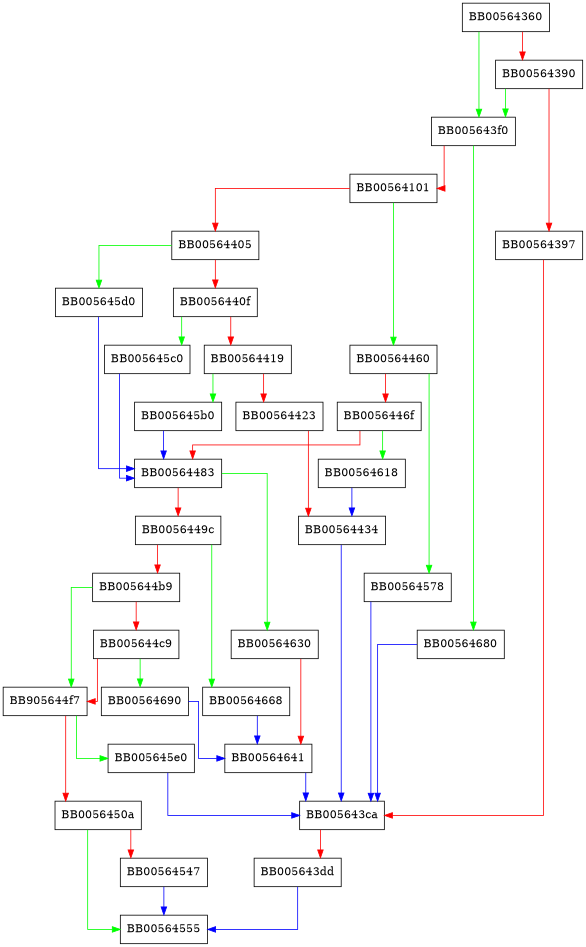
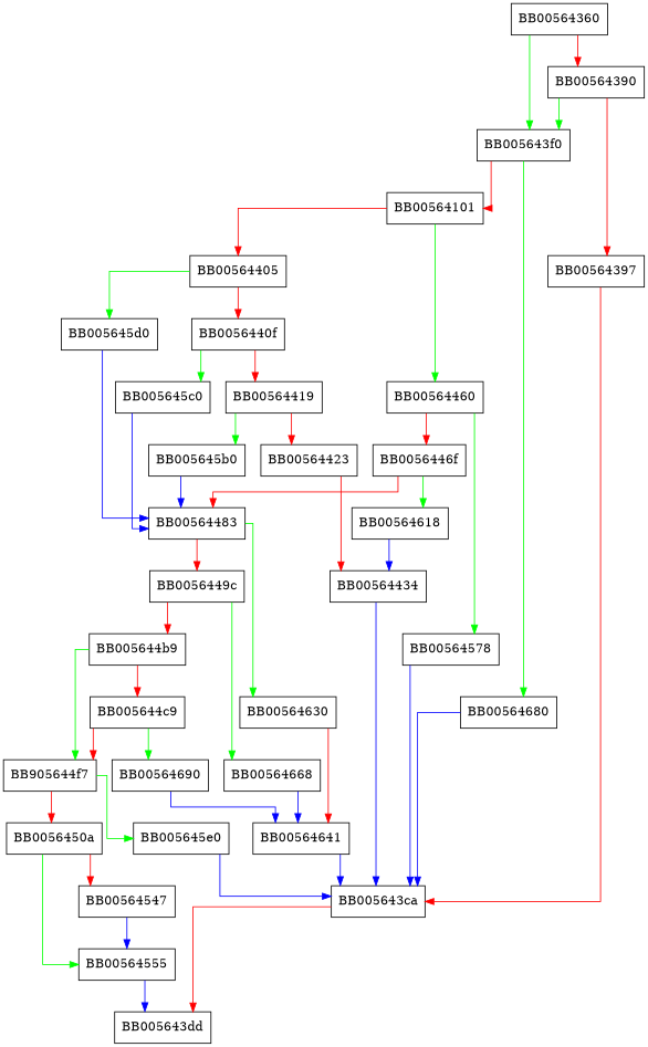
  digraph {
    splines=ortho
    node [shape=box]
    edge [color=red]
    BB00564360
    BB005643f0
    BB00564390
    BB00564680
    n5 [label=BB00564101]
    BB00564397
    BB005643ca
    BB00564460
    BB00564405
    BB005643dd
    BB00564578
    BB0056446f
    BB005645d0
    BB0056440f
    BB00564483
    BB00564618
    BB005645c0
    BB00564419
    BB00564630
    BB0056449c
    BB005645b0
    BB00564423
    BB00564434
    BB00564641
    BB00564668
    BB005644b9
    n27 [label=BB905644f7]
    BB005644c9
    BB005645e0
    BB0056450a
    BB00564690
    BB00564555
    BB00564547
    BB00564360 -> BB005643f0 [color=green]
    BB00564360 -> BB00564390
    BB005643f0 -> BB00564680 [color=green]
    BB005643f0 -> n5
    BB00564390 -> BB005643f0 [color=green]
    BB00564390 -> BB00564397
    BB00564680 -> BB005643ca [color=blue]
    n5 -> BB00564460 [color=green]
    n5 -> BB00564405
    BB00564397 -> BB005643ca
    BB005643ca -> BB005643dd
    BB00564460 -> BB00564578 [color=green]
    BB00564460 -> BB0056446f
    BB00564405 -> BB005645d0 [color=green]
    BB00564405 -> BB0056440f
    BB00564578 -> BB005643ca [color=blue]
    BB0056446f -> BB00564483
    BB0056446f -> BB00564618 [color=green]
    BB005645d0 -> BB00564483 [color=blue]
    BB0056440f -> BB005645c0 [color=green]
    BB0056440f -> BB00564419
    BB00564483 -> BB00564630 [color=green]
    BB00564483 -> BB0056449c
    BB00564618 -> BB00564434 [color=blue]
    BB005645c0 -> BB00564483 [color=blue]
    BB00564419 -> BB005645b0 [color=green]
    BB00564419 -> BB00564423
    BB00564630 -> BB00564641
    BB0056449c -> BB00564668 [color=green]
    BB0056449c -> BB005644b9
    BB005645b0 -> BB00564483 [color=blue]
    BB00564423 -> BB00564434
    BB00564434 -> BB005643ca [color=blue]
    BB00564641 -> BB005643ca [color=blue]
    BB00564668 -> BB00564641 [color=blue]
    BB005644b9 -> n27 [color=green]
    BB005644b9 -> BB005644c9
    n27 -> BB005645e0 [color=green]
    n27 -> BB0056450a
    BB005644c9 -> n27
    BB005644c9 -> BB00564690 [color=green]
    BB005645e0 -> BB005643ca [color=blue]
    BB0056450a -> BB00564555 [color=green]
    BB0056450a -> BB00564547
    BB00564690 -> BB00564641 [color=blue]
-   BB005643dd -> BB00564555 [color=blue]
+   BB00564555 -> BB005643dd [color=blue]
    BB00564547 -> BB00564555 [color=blue]
  }
